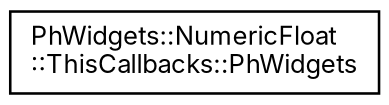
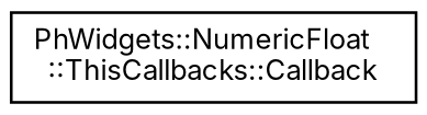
  digraph {
    rankdir=LR
    fontname=Inter
-   n1 [color=black fillcolor=white fontname=Inter fontsize=10 height=0.2 label="PhWidgets::NumericFloat\l::ThisCallbacks::PhWidgets" shape=record style=filled width=0.4]
+   n1 [color=black fillcolor=white fontname=Inter fontsize=10 height=0.2 label="PhWidgets::NumericFloat\l::ThisCallbacks::Callback" shape=record style=filled width=0.4]
  }
